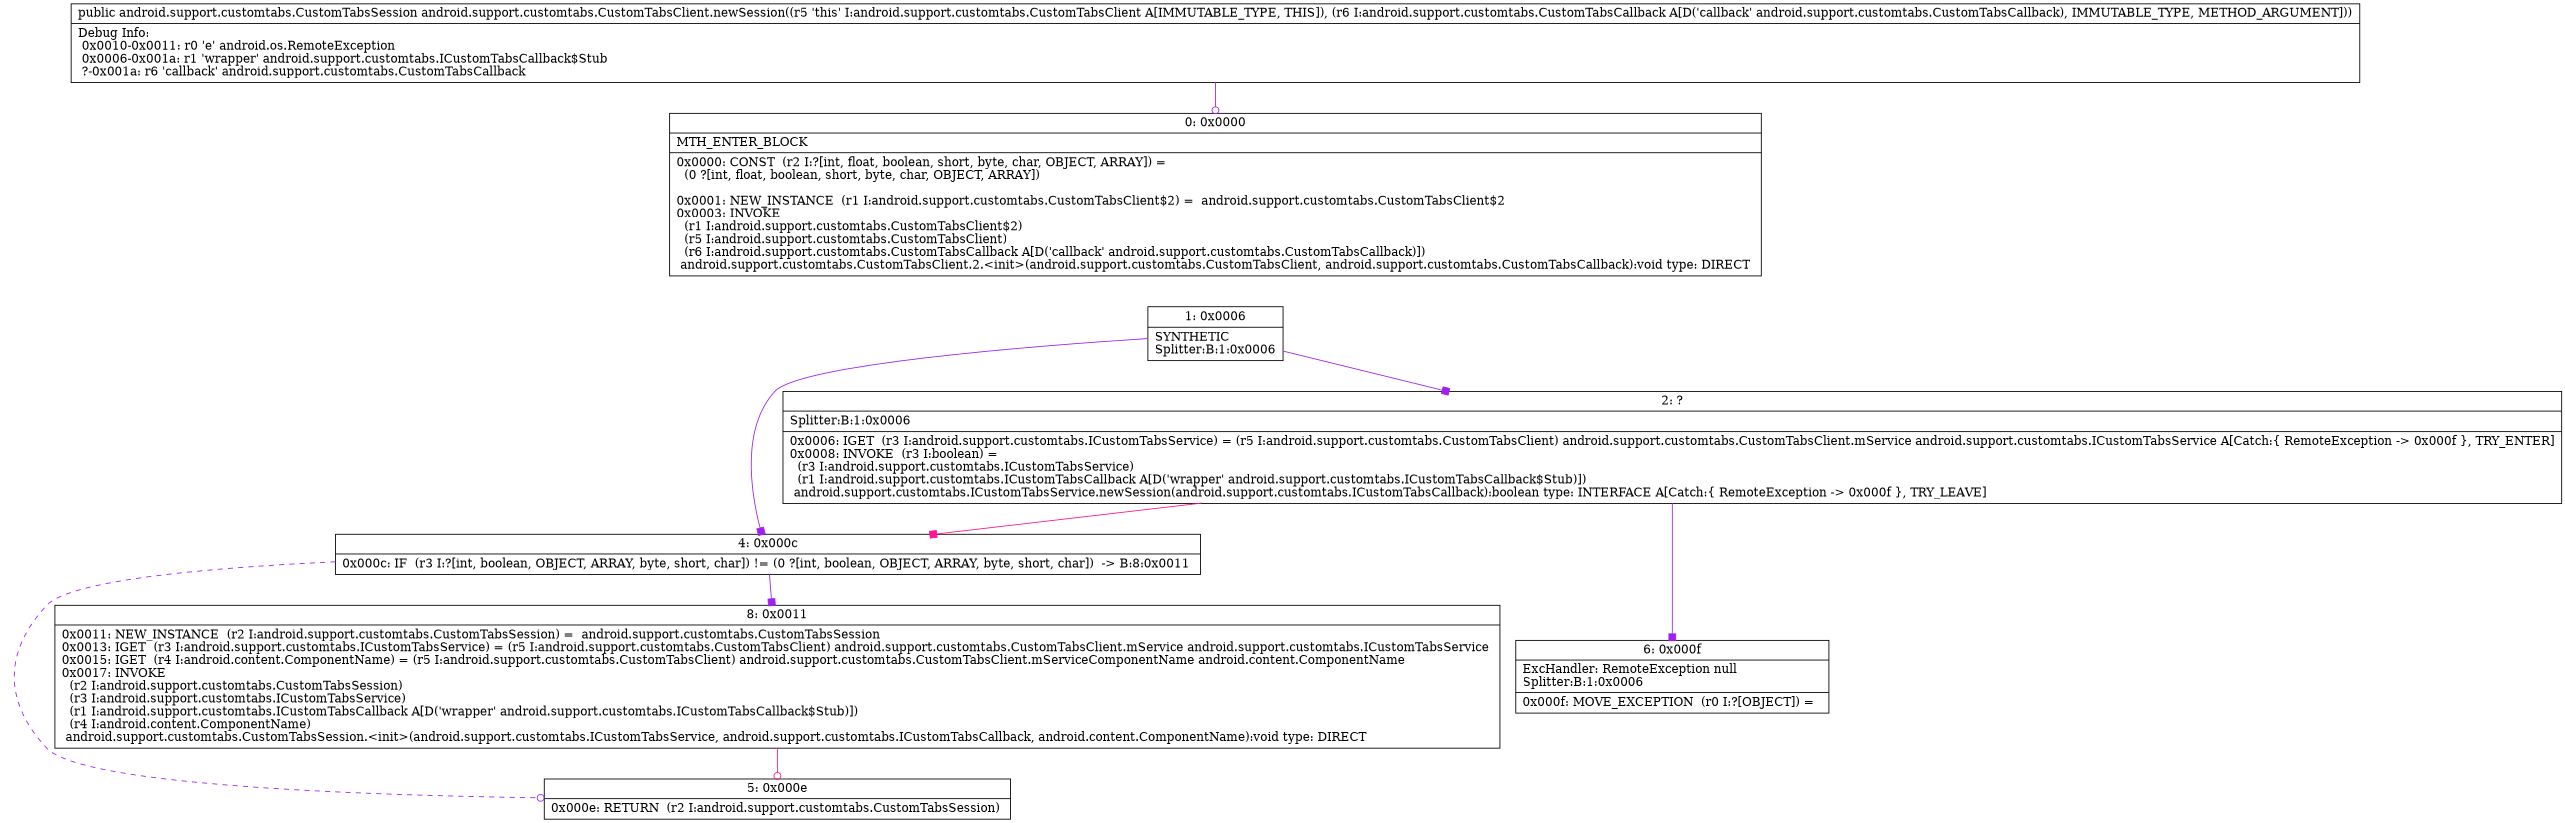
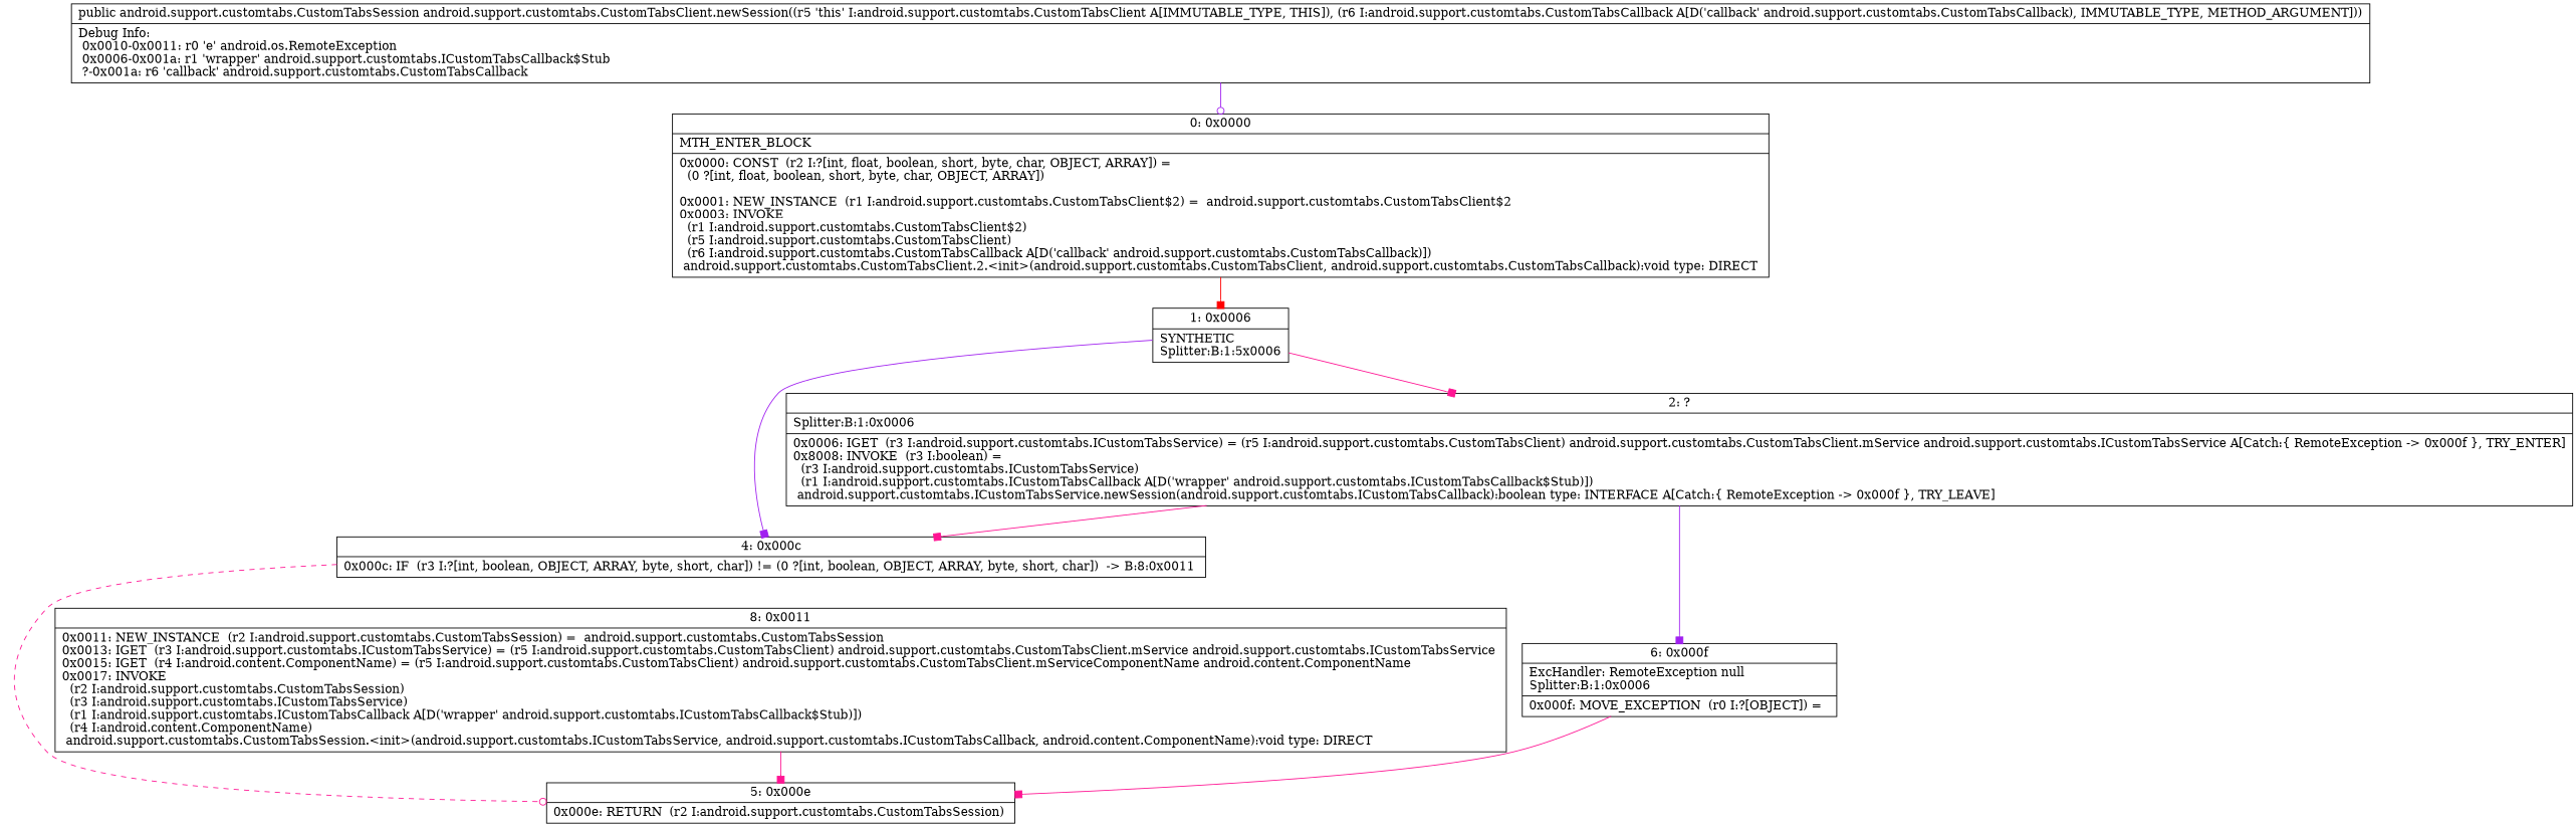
  digraph {
    node [shape=record]
    edge [arrowhead=box color=purple]
    n1 [label="{0\:\ 0x0000|MTH_ENTER_BLOCK\l|0x0000: CONST  (r2 I:?[int, float, boolean, short, byte, char, OBJECT, ARRAY]) = \l  (0 ?[int, float, boolean, short, byte, char, OBJECT, ARRAY])\l \l0x0001: NEW_INSTANCE  (r1 I:android.support.customtabs.CustomTabsClient$2) =  android.support.customtabs.CustomTabsClient$2 \l0x0003: INVOKE  \l  (r1 I:android.support.customtabs.CustomTabsClient$2)\l  (r5 I:android.support.customtabs.CustomTabsClient)\l  (r6 I:android.support.customtabs.CustomTabsCallback A[D('callback' android.support.customtabs.CustomTabsCallback)])\l android.support.customtabs.CustomTabsClient.2.\<init\>(android.support.customtabs.CustomTabsClient, android.support.customtabs.CustomTabsCallback):void type: DIRECT \l}"]
-   n2 [label="{1\:\ 0x0006|SYNTHETIC\lSplitter:B:1:0x0006\l}"]
-   n3 [label="{2\:\ ?|Splitter:B:1:0x0006\l|0x0006: IGET  (r3 I:android.support.customtabs.ICustomTabsService) = (r5 I:android.support.customtabs.CustomTabsClient) android.support.customtabs.CustomTabsClient.mService android.support.customtabs.ICustomTabsService A[Catch:\{ RemoteException \-\> 0x000f \}, TRY_ENTER]\l0x0008: INVOKE  (r3 I:boolean) = \l  (r3 I:android.support.customtabs.ICustomTabsService)\l  (r1 I:android.support.customtabs.ICustomTabsCallback A[D('wrapper' android.support.customtabs.ICustomTabsCallback$Stub)])\l android.support.customtabs.ICustomTabsService.newSession(android.support.customtabs.ICustomTabsCallback):boolean type: INTERFACE A[Catch:\{ RemoteException \-\> 0x000f \}, TRY_LEAVE]\l}"]
+   n2 [label="{1\:\ 0x0006|SYNTHETIC\lSplitter:B:1:5x0006\l}"]
+   n3 [label="{2\:\ ?|Splitter:B:1:0x0006\l|0x0006: IGET  (r3 I:android.support.customtabs.ICustomTabsService) = (r5 I:android.support.customtabs.CustomTabsClient) android.support.customtabs.CustomTabsClient.mService android.support.customtabs.ICustomTabsService A[Catch:\{ RemoteException \-\> 0x000f \}, TRY_ENTER]\l0x8008: INVOKE  (r3 I:boolean) = \l  (r3 I:android.support.customtabs.ICustomTabsService)\l  (r1 I:android.support.customtabs.ICustomTabsCallback A[D('wrapper' android.support.customtabs.ICustomTabsCallback$Stub)])\l android.support.customtabs.ICustomTabsService.newSession(android.support.customtabs.ICustomTabsCallback):boolean type: INTERFACE A[Catch:\{ RemoteException \-\> 0x000f \}, TRY_LEAVE]\l}"]
    n4 [label="{4\:\ 0x000c|0x000c: IF  (r3 I:?[int, boolean, OBJECT, ARRAY, byte, short, char]) != (0 ?[int, boolean, OBJECT, ARRAY, byte, short, char])  \-\> B:8:0x0011 \l}"]
    n5 [label="{6\:\ 0x000f|ExcHandler: RemoteException null\lSplitter:B:1:0x0006\l|0x000f: MOVE_EXCEPTION  (r0 I:?[OBJECT]) =  \l}"]
    n6 [label="{5\:\ 0x000e|0x000e: RETURN  (r2 I:android.support.customtabs.CustomTabsSession) \l}"]
    n7 [label="{8\:\ 0x0011|0x0011: NEW_INSTANCE  (r2 I:android.support.customtabs.CustomTabsSession) =  android.support.customtabs.CustomTabsSession \l0x0013: IGET  (r3 I:android.support.customtabs.ICustomTabsService) = (r5 I:android.support.customtabs.CustomTabsClient) android.support.customtabs.CustomTabsClient.mService android.support.customtabs.ICustomTabsService \l0x0015: IGET  (r4 I:android.content.ComponentName) = (r5 I:android.support.customtabs.CustomTabsClient) android.support.customtabs.CustomTabsClient.mServiceComponentName android.content.ComponentName \l0x0017: INVOKE  \l  (r2 I:android.support.customtabs.CustomTabsSession)\l  (r3 I:android.support.customtabs.ICustomTabsService)\l  (r1 I:android.support.customtabs.ICustomTabsCallback A[D('wrapper' android.support.customtabs.ICustomTabsCallback$Stub)])\l  (r4 I:android.content.ComponentName)\l android.support.customtabs.CustomTabsSession.\<init\>(android.support.customtabs.ICustomTabsService, android.support.customtabs.ICustomTabsCallback, android.content.ComponentName):void type: DIRECT \l}"]
    n8 [label="{public android.support.customtabs.CustomTabsSession android.support.customtabs.CustomTabsClient.newSession((r5 'this' I:android.support.customtabs.CustomTabsClient A[IMMUTABLE_TYPE, THIS]), (r6 I:android.support.customtabs.CustomTabsCallback A[D('callback' android.support.customtabs.CustomTabsCallback), IMMUTABLE_TYPE, METHOD_ARGUMENT]))  | Debug Info:\l  0x0010\-0x0011: r0 'e' android.os.RemoteException\l  0x0006\-0x001a: r1 'wrapper' android.support.customtabs.ICustomTabsCallback$Stub\l  ?\-0x001a: r6 'callback' android.support.customtabs.CustomTabsCallback\l}"]
-   n2 -> n3
+   n1 -> n2 [color=red]
+   n2 -> n3 [color=deeppink]
    n2 -> n4
    n3 -> n4 [color=deeppink]
    n3 -> n5
-   n4 -> n6 [arrowhead=odot style=dashed]
-   n4 -> n7
-   n7 -> n6 [arrowhead=odot color=deeppink]
+   n4 -> n6 [arrowhead=odot color=deeppink style=dashed]
+   n5 -> n6 [color=deeppink]
+   n7 -> n6 [color=deeppink]
    n8 -> n1 [arrowhead=odot]
  }
